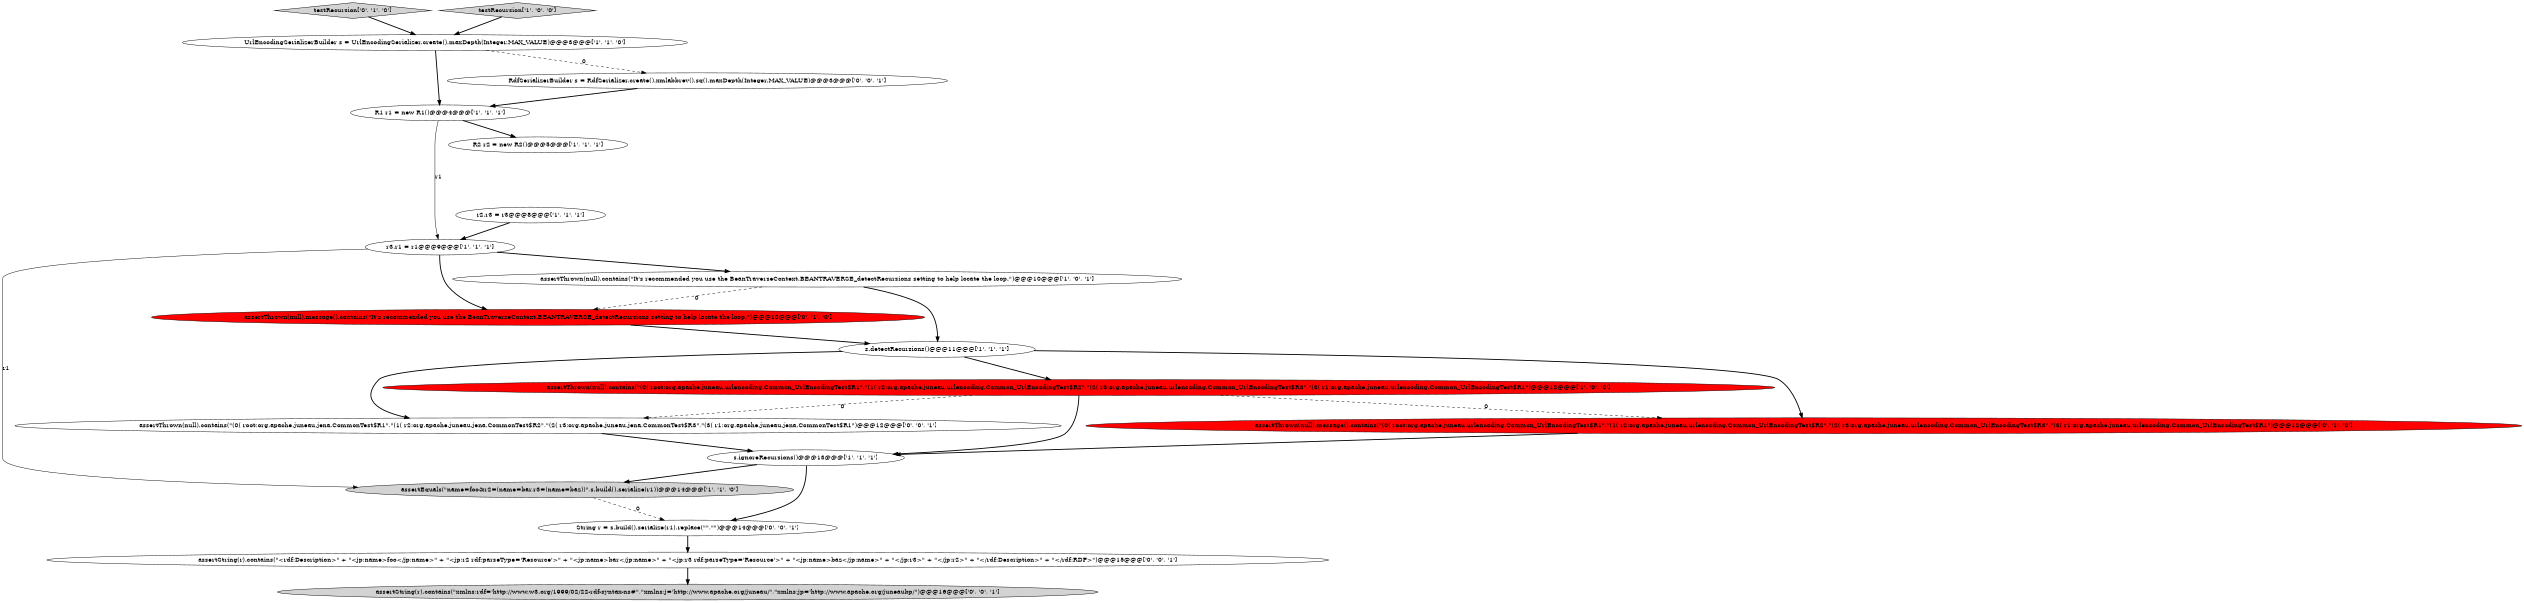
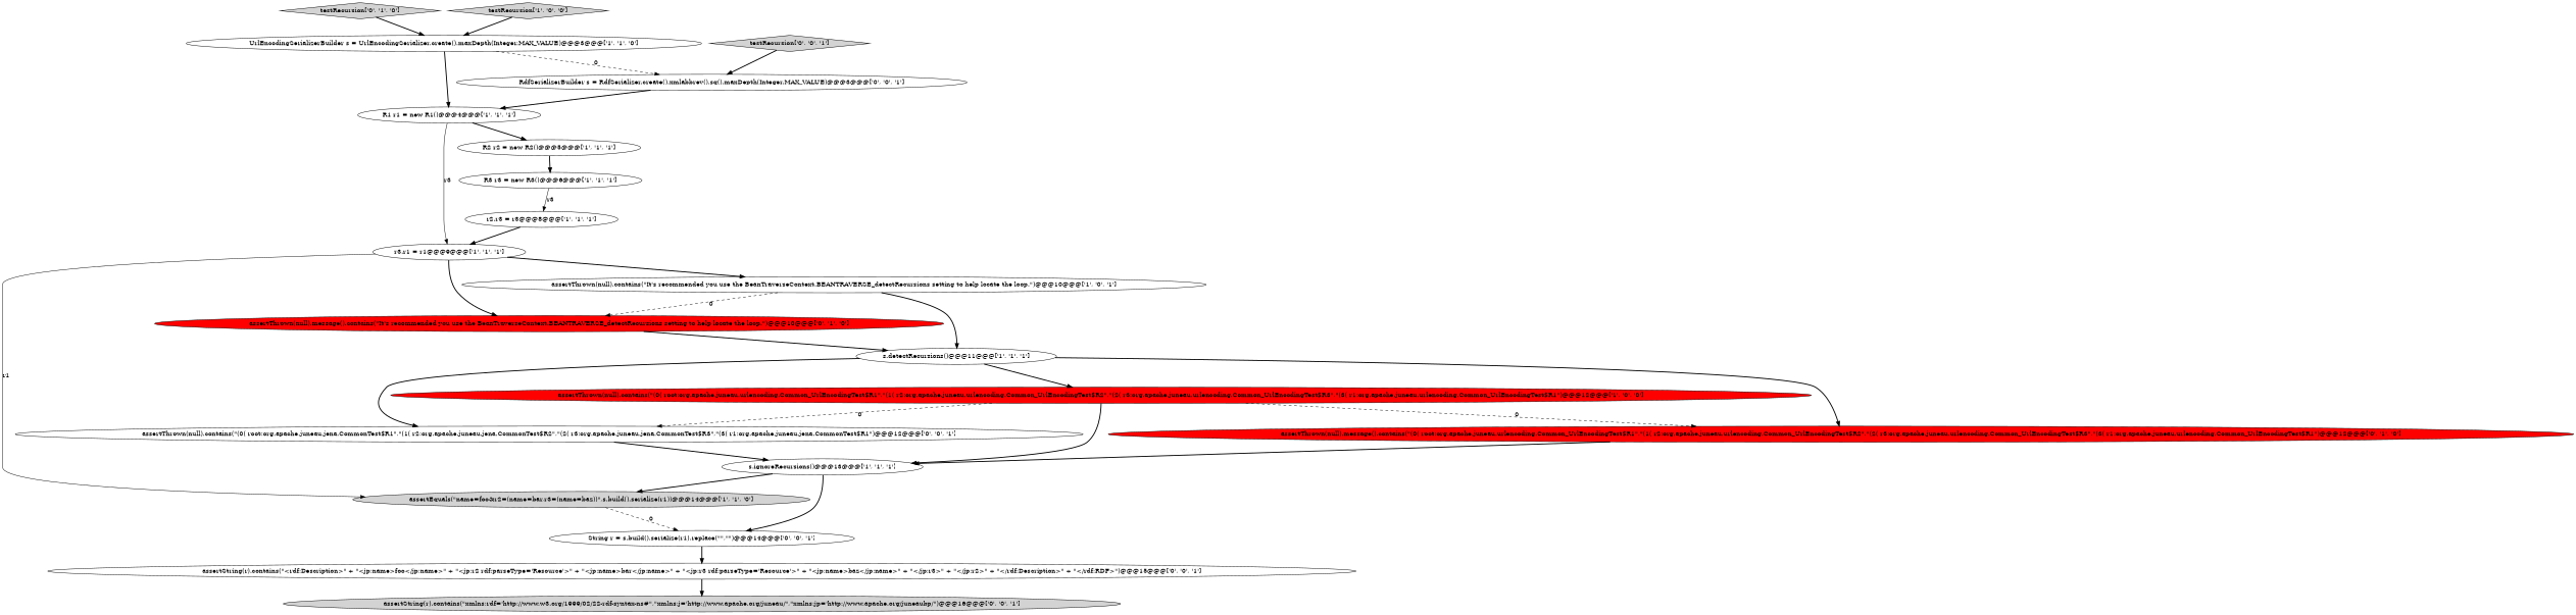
  digraph {
    node [fillcolor=white shape=ellipse style=filled]
    edge [style=bold]
    n1 [label="RdfSerializerBuilder s = RdfSerializer.create().xmlabbrev().sq().maxDepth(Integer.MAX_VALUE)@@@3@@@['0', '0', '1']"]
    n2 [label="R1 r1 = new R1()@@@4@@@['1', '1', '1']"]
    n3 [label="r3.r1 = r1@@@9@@@['1', '1', '1']"]
    n4 [label="R2 r2 = new R2()@@@5@@@['1', '1', '1']"]
    n5 [fillcolor=red label="assertThrown(null).contains(\"(0( root:org.apache.juneau.urlencoding.Common_UrlEncodingTest$R1\",\"(1( r2:org.apache.juneau.urlencoding.Common_UrlEncodingTest$R2\",\"(2( r3:org.apache.juneau.urlencoding.Common_UrlEncodingTest$R3\",\"(3( r1:org.apache.juneau.urlencoding.Common_UrlEncodingTest$R1\")@@@12@@@['1', '0', '0']"]
    n6 [fillcolor=red label="assertThrown(null).message().contains(\"(0( root:org.apache.juneau.urlencoding.Common_UrlEncodingTest$R1\",\"(1( r2:org.apache.juneau.urlencoding.Common_UrlEncodingTest$R2\",\"(2( r3:org.apache.juneau.urlencoding.Common_UrlEncodingTest$R3\",\"(3( r1:org.apache.juneau.urlencoding.Common_UrlEncodingTest$R1\")@@@12@@@['0', '1', '0']"]
    n7 [label="s.ignoreRecursions()@@@13@@@['1', '1', '1']"]
    n8 [label="assertThrown(null).contains(\"(0( root:org.apache.juneau.jena.CommonTest$R1\",\"(1( r2:org.apache.juneau.jena.CommonTest$R2\",\"(2( r3:org.apache.juneau.jena.CommonTest$R3\",\"(3( r1:org.apache.juneau.jena.CommonTest$R1\")@@@12@@@['0', '0', '1']"]
    n9 [fillcolor=lightgray label="assertEquals(\"name=foo&r2=(name=bar,r3=(name=baz))\",s.build().serialize(r1))@@@14@@@['1', '1', '0']"]
    n10 [label="String r = s.build().serialize(r1).replace(\"\",\"\")@@@14@@@['0', '0', '1']"]
    n11 [label="assertThrown(null).contains(\"It's recommended you use the BeanTraverseContext.BEANTRAVERSE_detectRecursions setting to help locate the loop.\")@@@10@@@['1', '0', '1']"]
    n12 [fillcolor=red label="assertThrown(null).message().contains(\"It's recommended you use the BeanTraverseContext.BEANTRAVERSE_detectRecursions setting to help locate the loop.\")@@@10@@@['0', '1', '0']"]
    n13 [label="s.detectRecursions()@@@11@@@['1', '1', '1']"]
    n14 [label="assertString(r).contains(\"<rdf:Description>\" + \"<jp:name>foo</jp:name>\" + \"<jp:r2 rdf:parseType='Resource'>\" + \"<jp:name>bar</jp:name>\" + \"<jp:r3 rdf:parseType='Resource'>\" + \"<jp:name>baz</jp:name>\" + \"</jp:r3>\" + \"</jp:r2>\" + \"</rdf:Description>\" + \"</rdf:RDF>\")@@@15@@@['0', '0', '1']"]
    n15 [fillcolor=lightgray label="testRecursion['0', '1', '0']" shape=diamond]
    n16 [label="UrlEncodingSerializerBuilder s = UrlEncodingSerializer.create().maxDepth(Integer.MAX_VALUE)@@@3@@@['1', '1', '0']"]
    n17 [label="r2.r3 = r3@@@8@@@['1', '1', '1']"]
+   n18 [label="R3 r3 = new R3()@@@6@@@['1', '1', '1']"]
+   n19 [fillcolor=lightgray label="testRecursion['0', '0', '1']" shape=diamond]
    n20 [fillcolor=lightgray label="assertString(r).contains(\"xmlns:rdf='http://www.w3.org/1999/02/22-rdf-syntax-ns#\",\"xmlns:j='http://www.apache.org/juneau/\",\"xmlns:jp='http://www.apache.org/juneaubp/\")@@@16@@@['0', '0', '1']"]
    n21 [fillcolor=lightgray label="testRecursion['1', '0', '0']" shape=diamond]
    n1 -> n2
-   n2 -> n3 [label=r1 style=solid]
+   n2 -> n3 [label=r3 style=solid]
    n2 -> n4
    n3 -> n9 [label=r1 style=solid]
    n3 -> n11
    n3 -> n12
+   n4 -> n18
    n5 -> n6 [label=0 style=dashed]
    n5 -> n7
    n5 -> n8 [label=0 style=dashed]
    n6 -> n7
    n7 -> n9
    n7 -> n10
    n8 -> n7
    n9 -> n10 [label=0 style=dashed]
    n10 -> n14
    n11 -> n12 [label=0 style=dashed]
    n11 -> n13
    n12 -> n13
    n13 -> n5
    n13 -> n6
    n13 -> n8
    n14 -> n20
    n15 -> n16
    n16 -> n1 [label=0 style=dashed]
    n16 -> n2
    n17 -> n3
+   n18 -> n17 [label=r3 style=solid]
+   n19 -> n1
    n21 -> n16
  }
